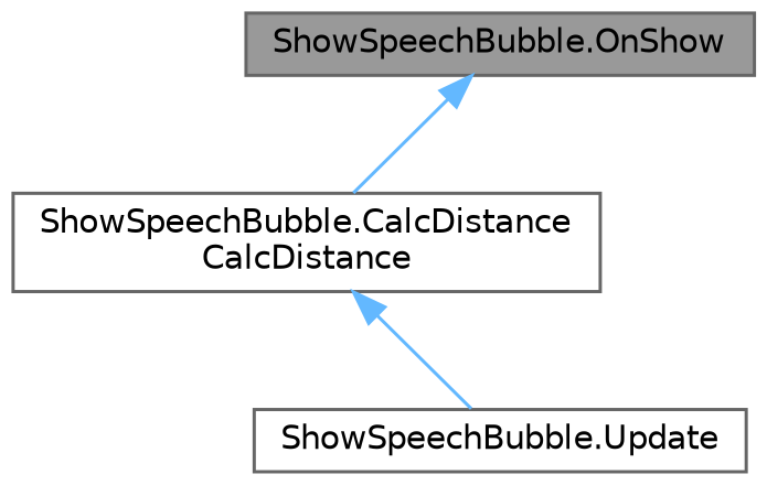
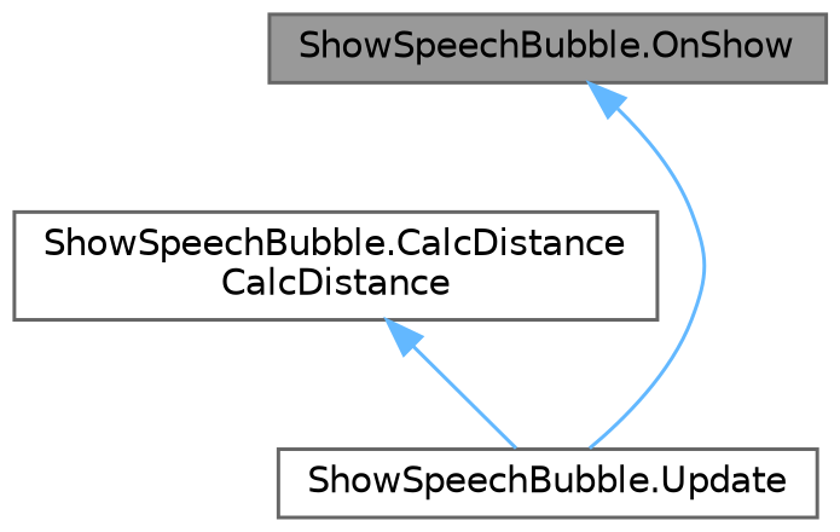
  digraph {
    rankdir=TB
    node [color=grey40 fillcolor=white fontname=Helvetica fontsize=10 shape=box style=filled]
    edge [color=steelblue1 dir=back fontname=Helvetica fontsize=10 labelfontname=Helvetica labelfontsize=10 style=solid]
    n1 [color=gray40 fillcolor=grey60 fontcolor=black height=0.2 label="ShowSpeechBubble.OnShow" width=0.4]
    n2 [height=0.2 label="ShowSpeechBubble.CalcDistance\lCalcDistance" width=0.4]
    n3 [height=0.2 label="ShowSpeechBubble.Update" width=0.4]
-   n1 -> n2
+   n1 -> n3
    n2 -> n3
  }
